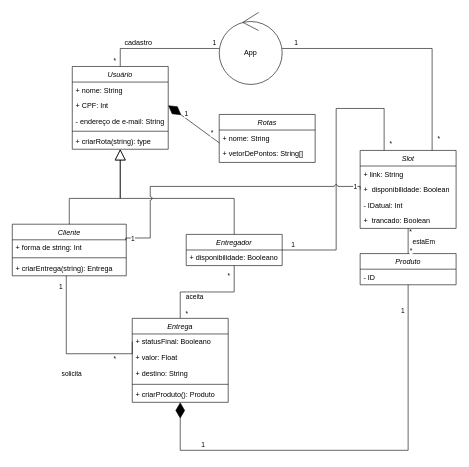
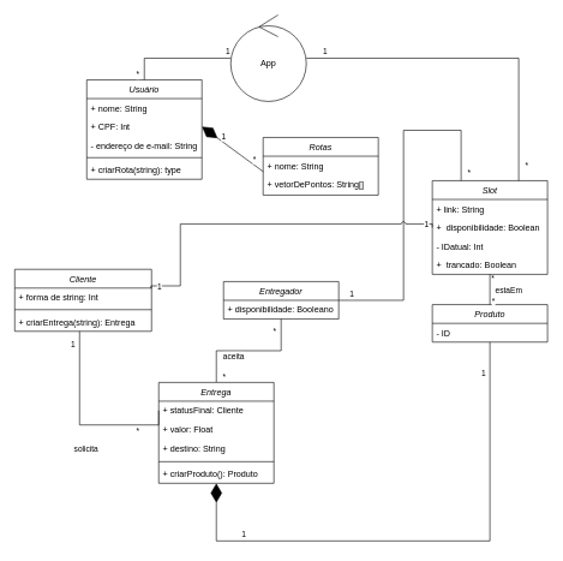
  <mxCell id="0" />
  <mxCell id="1" parent="0" />
  <mxCell id="2" value="Usuário" style="swimlane;fontStyle=2;align=center;verticalAlign=top;childLayout=stackLayout;horizontal=1;startSize=26;horizontalStack=0;resizeParent=1;resizeLast=0;collapsible=1;marginBottom=0;rounded=0;shadow=0;strokeWidth=1;" parent="1" vertex="1"><mxGeometry x="120" y="110" width="160" height="138" as="geometry"><mxRectangle x="230" y="140" width="160" height="26" as="alternateBounds" /></mxGeometry></mxCell>
  <mxCell id="3" value="+ nome: String" style="text;align=left;verticalAlign=top;spacingLeft=4;spacingRight=4;overflow=hidden;rotatable=0;points=[[0,0.5],[1,0.5]];portConstraint=eastwest;" parent="2" vertex="1"><mxGeometry y="26" width="160" height="26" as="geometry" /></mxCell>
  <mxCell id="4" value="+ CPF: Int" style="text;align=left;verticalAlign=top;spacingLeft=4;spacingRight=4;overflow=hidden;rotatable=0;points=[[0,0.5],[1,0.5]];portConstraint=eastwest;rounded=0;shadow=0;html=0;" parent="2" vertex="1"><mxGeometry y="52" width="160" height="26" as="geometry" /></mxCell>
  <mxCell id="5" value="- endereço de e-mail: String" style="text;align=left;verticalAlign=top;spacingLeft=4;spacingRight=4;overflow=hidden;rotatable=0;points=[[0,0.5],[1,0.5]];portConstraint=eastwest;rounded=0;shadow=0;html=0;" parent="2" vertex="1"><mxGeometry y="78" width="160" height="26" as="geometry" /></mxCell>
  <mxCell id="6" value="" style="line;strokeWidth=1;fillColor=none;align=left;verticalAlign=middle;spacingTop=-1;spacingLeft=3;spacingRight=3;rotatable=0;labelPosition=right;points=[];portConstraint=eastwest;" parent="2" vertex="1"><mxGeometry y="104" width="160" height="8" as="geometry" /></mxCell>
  <mxCell id="7" value="+ criarRota(string): type" style="text;strokeColor=none;fillColor=none;align=left;verticalAlign=top;spacingLeft=4;spacingRight=4;overflow=hidden;rotatable=0;points=[[0,0.5],[1,0.5]];portConstraint=eastwest;" parent="2" vertex="1"><mxGeometry y="112" width="160" height="26" as="geometry" /></mxCell>
  <mxCell id="8" style="edgeStyle=orthogonalEdgeStyle;rounded=0;orthogonalLoop=1;jettySize=auto;html=1;entryX=0;entryY=0.5;entryDx=0;entryDy=0;startArrow=none;startFill=0;endArrow=none;endFill=0;" parent="1" source="12" target="43" edge="1"><mxGeometry relative="1" as="geometry"><Array as="points"><mxPoint x="110" y="589" /></Array></mxGeometry></mxCell>
  <mxCell id="9" value="1" style="edgeLabel;html=1;align=center;verticalAlign=middle;resizable=0;points=[];" parent="8" vertex="1" connectable="0"><mxGeometry x="-0.861" y="1" relative="1" as="geometry"><mxPoint x="-11" y="-1" as="offset" /></mxGeometry></mxCell>
  <mxCell id="10" value="*" style="edgeLabel;html=1;align=center;verticalAlign=middle;resizable=0;points=[];" parent="8" vertex="1" connectable="0"><mxGeometry x="0.894" y="2" relative="1" as="geometry"><mxPoint x="-28" y="14" as="offset" /></mxGeometry></mxCell>
  <mxCell id="11" value="solicita" style="edgeLabel;html=1;align=center;verticalAlign=middle;resizable=0;points=[];" parent="8" vertex="1" connectable="0"><mxGeometry x="-0.901" y="-1" relative="1" as="geometry"><mxPoint x="9" y="149" as="offset" /></mxGeometry></mxCell>
  <mxCell id="12" value="Cliente" style="swimlane;fontStyle=2;align=center;verticalAlign=top;childLayout=stackLayout;horizontal=1;startSize=26;horizontalStack=0;resizeParent=1;resizeLast=0;collapsible=1;marginBottom=0;rounded=0;shadow=0;strokeWidth=1;" parent="1" vertex="1"><mxGeometry y="373" width="190" height="86" as="geometry" x="20"><mxRectangle x="230" y="140" width="160" height="26" as="alternateBounds" /></mxGeometry></mxCell>
  <mxCell id="13" value="+ forma de string: Int" style="text;align=left;verticalAlign=top;spacingLeft=4;spacingRight=4;overflow=hidden;rotatable=0;points=[[0,0.5],[1,0.5]];portConstraint=eastwest;rounded=0;shadow=0;html=0;" parent="12" vertex="1"><mxGeometry y="26" width="190" height="26" as="geometry" /></mxCell>
  <mxCell id="14" value="" style="line;strokeWidth=1;fillColor=none;align=left;verticalAlign=middle;spacingTop=-1;spacingLeft=3;spacingRight=3;rotatable=0;labelPosition=right;points=[];portConstraint=eastwest;" parent="12" vertex="1"><mxGeometry y="52" width="190" height="8" as="geometry" /></mxCell>
  <mxCell id="15" value="+ criarEntrega(string): Entrega" style="text;strokeColor=none;fillColor=none;align=left;verticalAlign=top;spacingLeft=4;spacingRight=4;overflow=hidden;rotatable=0;points=[[0,0.5],[1,0.5]];portConstraint=eastwest;" parent="12" vertex="1"><mxGeometry y="60" width="190" height="26" as="geometry" /></mxCell>
  <mxCell id="16" style="edgeStyle=orthogonalEdgeStyle;rounded=0;orthogonalLoop=1;jettySize=auto;html=1;startArrow=none;startFill=0;endArrow=none;endFill=0;" parent="1" source="20" target="42" edge="1"><mxGeometry relative="1" as="geometry" /></mxCell>
  <mxCell id="17" value="*" style="edgeLabel;html=1;align=center;verticalAlign=middle;resizable=0;points=[];" parent="16" vertex="1" connectable="0"><mxGeometry x="0.784" y="3" relative="1" as="geometry"><mxPoint x="7" y="11" as="offset" /></mxGeometry></mxCell>
  <mxCell id="18" value="*" style="edgeLabel;html=1;align=center;verticalAlign=middle;resizable=0;points=[];" parent="16" vertex="1" connectable="0"><mxGeometry x="-0.81" relative="1" as="geometry"><mxPoint x="-10" as="offset" /></mxGeometry></mxCell>
  <mxCell id="19" value="aceita" style="edgeLabel;html=1;align=center;verticalAlign=middle;resizable=0;points=[];" parent="16" vertex="1" connectable="0"><mxGeometry x="-0.627" y="2" relative="1" as="geometry"><mxPoint x="-69" y="18" as="offset" /></mxGeometry></mxCell>
  <mxCell id="20" value="Entregador" style="swimlane;fontStyle=2;align=center;verticalAlign=top;childLayout=stackLayout;horizontal=1;startSize=26;horizontalStack=0;resizeParent=1;resizeLast=0;collapsible=1;marginBottom=0;rounded=0;shadow=0;strokeWidth=1;" parent="1" vertex="1"><mxGeometry x="310" y="390" width="160" height="52" as="geometry"><mxRectangle x="230" y="140" width="160" height="26" as="alternateBounds" /></mxGeometry></mxCell>
  <mxCell id="21" value="+ disponibilidade: Booleano" style="text;align=left;verticalAlign=top;spacingLeft=4;spacingRight=4;overflow=hidden;rotatable=0;points=[[0,0.5],[1,0.5]];portConstraint=eastwest;" parent="20" vertex="1"><mxGeometry y="26" width="160" height="26" as="geometry" /></mxCell>
- <mxCell id="22" value="" style="endArrow=block;endSize=16;endFill=0;html=1;rounded=0;exitX=0.5;exitY=0;exitDx=0;exitDy=0;entryX=0.5;entryY=1;entryDx=0;entryDy=0;" parent="1" source="20" target="2" edge="1"><mxGeometry width="160" relative="1" as="geometry"><mxPoint x="430" y="300" as="sourcePoint" /><mxPoint x="590" y="300" as="targetPoint" /><Array as="points"><mxPoint x="390" y="330" /><mxPoint x="200" y="330" /></Array></mxGeometry></mxCell>
- <mxCell id="23" value="" style="endArrow=block;endSize=16;endFill=0;html=1;rounded=0;entryX=0.5;entryY=1;entryDx=0;entryDy=0;exitX=0.5;exitY=0;exitDx=0;exitDy=0;" parent="1" source="12" target="2" edge="1"><mxGeometry width="160" relative="1" as="geometry"><mxPoint x="440" y="310" as="sourcePoint" /><mxPoint x="600" y="310" as="targetPoint" /><Array as="points"><mxPoint x="115" y="330" /><mxPoint x="200" y="330" /></Array></mxGeometry></mxCell>
  <mxCell id="24" value="Produto" style="swimlane;fontStyle=2;align=center;verticalAlign=top;childLayout=stackLayout;horizontal=1;startSize=26;horizontalStack=0;resizeParent=1;resizeLast=0;collapsible=1;marginBottom=0;rounded=0;shadow=0;strokeWidth=1;" parent="1" vertex="1"><mxGeometry x="600" y="422" width="160" height="52" as="geometry"><mxRectangle x="230" y="140" width="160" height="26" as="alternateBounds" /></mxGeometry></mxCell>
  <mxCell id="25" value="- ID" style="text;align=left;verticalAlign=top;spacingLeft=4;spacingRight=4;overflow=hidden;rotatable=0;points=[[0,0.5],[1,0.5]];portConstraint=eastwest;" parent="24" vertex="1"><mxGeometry y="26" width="160" height="26" as="geometry" /></mxCell>
  <mxCell id="26" style="edgeStyle=orthogonalEdgeStyle;rounded=0;orthogonalLoop=1;jettySize=auto;html=1;exitX=0.5;exitY=1;exitDx=0;exitDy=0;entryX=0.5;entryY=0;entryDx=0;entryDy=0;startArrow=none;startFill=0;endArrow=none;endFill=0;" parent="1" source="30" target="24" edge="1"><mxGeometry relative="1" as="geometry" /></mxCell>
  <mxCell id="27" value="estaEm" style="edgeLabel;html=1;align=center;verticalAlign=middle;resizable=0;points=[];" parent="26" vertex="1" connectable="0"><mxGeometry x="-0.162" y="-1" relative="1" as="geometry"><mxPoint x="26" y="4" as="offset" /></mxGeometry></mxCell>
  <mxCell id="28" value="*" style="edgeLabel;html=1;align=center;verticalAlign=middle;resizable=0;points=[];" parent="26" vertex="1" connectable="0"><mxGeometry x="-0.762" y="2" relative="1" as="geometry"><mxPoint x="1" as="offset" /></mxGeometry></mxCell>
  <mxCell id="29" value="*" style="edgeLabel;html=1;align=center;verticalAlign=middle;resizable=0;points=[];" parent="26" vertex="1" connectable="0"><mxGeometry x="0.714" y="1" relative="1" as="geometry"><mxPoint x="3" as="offset" /></mxGeometry></mxCell>
  <mxCell id="30" value="Slot" style="swimlane;fontStyle=2;align=center;verticalAlign=top;childLayout=stackLayout;horizontal=1;startSize=26;horizontalStack=0;resizeParent=1;resizeLast=0;collapsible=1;marginBottom=0;rounded=0;shadow=0;strokeWidth=1;" parent="1" vertex="1"><mxGeometry x="600" y="250" width="160" height="130" as="geometry"><mxRectangle x="230" y="140" width="160" height="26" as="alternateBounds" /></mxGeometry></mxCell>
  <mxCell id="31" value="+ link: String" style="text;align=left;verticalAlign=top;spacingLeft=4;spacingRight=4;overflow=hidden;rotatable=0;points=[[0,0.5],[1,0.5]];portConstraint=eastwest;" parent="30" vertex="1"><mxGeometry y="26" width="160" height="26" as="geometry" /></mxCell>
  <mxCell id="32" value="+  disponibilidade: Boolean" style="text;align=left;verticalAlign=top;spacingLeft=4;spacingRight=4;overflow=hidden;rotatable=0;points=[[0,0.5],[1,0.5]];portConstraint=eastwest;rounded=0;shadow=0;html=0;" parent="30" vertex="1"><mxGeometry y="52" width="160" height="26" as="geometry" /></mxCell>
  <mxCell id="33" value="- IDatual: Int " style="text;align=left;verticalAlign=top;spacingLeft=4;spacingRight=4;overflow=hidden;rotatable=0;points=[[0,0.5],[1,0.5]];portConstraint=eastwest;rounded=0;shadow=0;html=0;" parent="30" vertex="1"><mxGeometry y="78" width="160" height="26" as="geometry" /></mxCell>
  <mxCell id="34" value="+  trancado: Boolean" style="text;align=left;verticalAlign=top;spacingLeft=4;spacingRight=4;overflow=hidden;rotatable=0;points=[[0,0.5],[1,0.5]];portConstraint=eastwest;rounded=0;shadow=0;html=0;" vertex="1" parent="30"><mxGeometry y="104" width="160" height="26" as="geometry" /></mxCell>
  <mxCell id="35" style="edgeStyle=orthogonalEdgeStyle;rounded=0;orthogonalLoop=1;jettySize=auto;html=1;entryX=0.5;entryY=0;entryDx=0;entryDy=0;startArrow=none;startFill=0;endArrow=none;endFill=0;" parent="1" source="41" target="2" edge="1"><mxGeometry relative="1" as="geometry" /></mxCell>
  <mxCell id="36" value="*" style="edgeLabel;html=1;align=center;verticalAlign=middle;resizable=0;points=[];" parent="35" vertex="1" connectable="0"><mxGeometry x="0.893" y="1" relative="1" as="geometry"><mxPoint x="-11" as="offset" /></mxGeometry></mxCell>
  <mxCell id="37" value="1" style="edgeLabel;html=1;align=center;verticalAlign=middle;resizable=0;points=[];" parent="35" vertex="1" connectable="0"><mxGeometry x="-0.805" y="-1" relative="1" as="geometry"><mxPoint x="10" y="-9" as="offset" /></mxGeometry></mxCell>
  <mxCell id="38" style="edgeStyle=orthogonalEdgeStyle;rounded=0;orthogonalLoop=1;jettySize=auto;html=1;entryX=0.75;entryY=0;entryDx=0;entryDy=0;startArrow=none;startFill=0;endArrow=none;endFill=0;" parent="1" source="41" target="30" edge="1"><mxGeometry relative="1" as="geometry" /></mxCell>
  <mxCell id="39" value="1" style="edgeLabel;html=1;align=center;verticalAlign=middle;resizable=0;points=[];" parent="38" vertex="1" connectable="0"><mxGeometry x="-0.893" y="-3" relative="1" as="geometry"><mxPoint y="-13" as="offset" /></mxGeometry></mxCell>
  <mxCell id="40" value="*" style="edgeLabel;html=1;align=center;verticalAlign=middle;resizable=0;points=[];" parent="38" vertex="1" connectable="0"><mxGeometry x="0.907" relative="1" as="geometry"><mxPoint x="10" as="offset" /></mxGeometry></mxCell>
- <mxCell id="41" value="App" style="ellipse;shape=umlControl;whiteSpace=wrap;html=1;" parent="1" vertex="1"><mxGeometry x="365" y="20" width="105" height="120" as="geometry" /></mxCell>
+ <mxCell id="41" value="App" style="ellipse;shape=umlControl;whiteSpace=wrap;html=1;" parent="1" vertex="1"><mxGeometry x="320" y="20" width="105" height="120" as="geometry" /></mxCell>
  <mxCell id="42" value="Entrega" style="swimlane;fontStyle=2;align=center;verticalAlign=top;childLayout=stackLayout;horizontal=1;startSize=26;horizontalStack=0;resizeParent=1;resizeLast=0;collapsible=1;marginBottom=0;rounded=0;shadow=0;strokeWidth=1;" parent="1" vertex="1"><mxGeometry x="220" y="530" width="160" height="140" as="geometry"><mxRectangle x="230" y="140" width="160" height="26" as="alternateBounds" /></mxGeometry></mxCell>
- <mxCell id="43" value="+ statusFinal: Booleano" style="text;align=left;verticalAlign=top;spacingLeft=4;spacingRight=4;overflow=hidden;rotatable=0;points=[[0,0.5],[1,0.5]];portConstraint=eastwest;" parent="42" vertex="1"><mxGeometry y="26" width="160" height="26" as="geometry" /></mxCell>
+ <mxCell id="43" value="+ statusFinal: Cliente" style="text;align=left;verticalAlign=top;spacingLeft=4;spacingRight=4;overflow=hidden;rotatable=0;points=[[0,0.5],[1,0.5]];portConstraint=eastwest;" parent="42" vertex="1"><mxGeometry y="26" width="160" height="26" as="geometry" /></mxCell>
  <mxCell id="44" value="+ valor: Float" style="text;align=left;verticalAlign=top;spacingLeft=4;spacingRight=4;overflow=hidden;rotatable=0;points=[[0,0.5],[1,0.5]];portConstraint=eastwest;" parent="42" vertex="1"><mxGeometry y="52" width="160" height="26" as="geometry" /></mxCell>
  <mxCell id="45" value="+ destino: String" style="text;align=left;verticalAlign=top;spacingLeft=4;spacingRight=4;overflow=hidden;rotatable=0;points=[[0,0.5],[1,0.5]];portConstraint=eastwest;" parent="42" vertex="1"><mxGeometry y="78" width="160" height="28" as="geometry" /></mxCell>
  <mxCell id="46" value="" style="line;strokeWidth=1;fillColor=none;align=left;verticalAlign=middle;spacingTop=-1;spacingLeft=3;spacingRight=3;rotatable=0;labelPosition=right;points=[];portConstraint=eastwest;" parent="42" vertex="1"><mxGeometry y="106" width="160" height="8" as="geometry" /></mxCell>
  <mxCell id="47" value="+ criarProduto(): Produto" style="text;strokeColor=none;fillColor=none;align=left;verticalAlign=top;spacingLeft=4;spacingRight=4;overflow=hidden;rotatable=0;points=[[0,0.5],[1,0.5]];portConstraint=eastwest;" parent="42" vertex="1"><mxGeometry y="114" width="160" height="26" as="geometry" /></mxCell>
  <mxCell id="48" style="edgeStyle=orthogonalEdgeStyle;rounded=0;orthogonalLoop=1;jettySize=auto;html=1;exitX=1;exitY=0.5;exitDx=0;exitDy=0;startArrow=none;startFill=0;endArrow=none;endFill=0;" parent="1" source="20" edge="1"><mxGeometry relative="1" as="geometry"><mxPoint x="640" y="250" as="targetPoint" /><Array as="points"><mxPoint x="560" y="416" /><mxPoint x="560" y="180" /><mxPoint x="640" y="180" /></Array></mxGeometry></mxCell>
  <mxCell id="49" value="1" style="edgeLabel;html=1;align=center;verticalAlign=middle;resizable=0;points=[];" parent="48" vertex="1" connectable="0"><mxGeometry x="-0.93" relative="1" as="geometry"><mxPoint y="-9" as="offset" /></mxGeometry></mxCell>
  <mxCell id="50" value="*" style="edgeLabel;html=1;align=center;verticalAlign=middle;resizable=0;points=[];" parent="48" vertex="1" connectable="0"><mxGeometry x="0.948" y="2" relative="1" as="geometry"><mxPoint x="8" as="offset" /></mxGeometry></mxCell>
- <mxCell id="51" value="cadastro" style="text;html=1;align=center;verticalAlign=middle;resizable=0;points=[];autosize=1;strokeColor=none;fillColor=none;" parent="1" vertex="1"><mxGeometry x="200" y="60" width="60" height="20" as="geometry" /></mxCell>
  <mxCell id="52" value="Rotas" style="swimlane;fontStyle=2;align=center;verticalAlign=top;childLayout=stackLayout;horizontal=1;startSize=26;horizontalStack=0;resizeParent=1;resizeLast=0;collapsible=1;marginBottom=0;rounded=0;shadow=0;strokeWidth=1;" parent="1" vertex="1"><mxGeometry x="365" y="190" width="160" height="80" as="geometry"><mxRectangle x="230" y="140" width="160" height="26" as="alternateBounds" /></mxGeometry></mxCell>
  <mxCell id="53" value="+ nome: String" style="text;align=left;verticalAlign=top;spacingLeft=4;spacingRight=4;overflow=hidden;rotatable=0;points=[[0,0.5],[1,0.5]];portConstraint=eastwest;" parent="52" vertex="1"><mxGeometry y="26" width="160" height="26" as="geometry" /></mxCell>
  <mxCell id="54" value="+ vetorDePontos: String[]" style="text;align=left;verticalAlign=top;spacingLeft=4;spacingRight=4;overflow=hidden;rotatable=0;points=[[0,0.5],[1,0.5]];portConstraint=eastwest;rounded=0;shadow=0;html=0;" parent="52" vertex="1"><mxGeometry y="52" width="160" height="26" as="geometry" /></mxCell>
  <mxCell id="55" value="" style="endArrow=diamondThin;endFill=1;endSize=24;html=1;rounded=0;entryX=1;entryY=0.5;entryDx=0;entryDy=0;exitX=0.002;exitY=0.829;exitDx=0;exitDy=0;exitPerimeter=0;" parent="1" source="53" target="4" edge="1"><mxGeometry width="160" relative="1" as="geometry"><mxPoint x="350" y="250" as="sourcePoint" /><mxPoint x="510" y="250" as="targetPoint" /></mxGeometry></mxCell>
  <mxCell id="56" value="1" style="edgeLabel;html=1;align=center;verticalAlign=middle;resizable=0;points=[];" parent="55" vertex="1" connectable="0"><mxGeometry x="0.223" relative="1" as="geometry"><mxPoint x="-3" y="-11" as="offset" /></mxGeometry></mxCell>
  <mxCell id="57" value="*" style="edgeLabel;html=1;align=center;verticalAlign=middle;resizable=0;points=[];" parent="55" vertex="1" connectable="0"><mxGeometry x="-0.724" y="1" relative="1" as="geometry"><mxPoint y="-9" as="offset" /></mxGeometry></mxCell>
  <mxCell id="58" value="" style="endArrow=diamondThin;endFill=1;endSize=24;html=1;rounded=0;" parent="1" source="25" target="47" edge="1"><mxGeometry width="160" relative="1" as="geometry"><mxPoint x="680" y="660" as="sourcePoint" /><mxPoint x="280" y="663" as="targetPoint" /><Array as="points"><mxPoint x="680" y="750" /><mxPoint x="300" y="750" /><mxPoint x="300" y="670" /></Array></mxGeometry></mxCell>
  <mxCell id="59" value="1" style="edgeLabel;html=1;align=center;verticalAlign=middle;resizable=0;points=[];" parent="58" vertex="1" connectable="0"><mxGeometry x="0.68" y="-1" relative="1" as="geometry"><mxPoint x="-1" y="-9" as="offset" /></mxGeometry></mxCell>
  <mxCell id="60" value="1" style="edgeLabel;html=1;align=center;verticalAlign=middle;resizable=0;points=[];" parent="58" vertex="1" connectable="0"><mxGeometry x="-0.903" y="1" relative="1" as="geometry"><mxPoint x="-11" y="6" as="offset" /></mxGeometry></mxCell>
  <mxCell id="61" style="edgeStyle=orthogonalEdgeStyle;rounded=0;orthogonalLoop=1;jettySize=auto;html=1;exitX=0;exitY=0.5;exitDx=0;exitDy=0;entryX=0.997;entryY=0.018;entryDx=0;entryDy=0;endArrow=none;endFill=0;sketch=0;jumpStyle=arc;entryPerimeter=0;" parent="1" source="32" target="13" edge="1"><mxGeometry relative="1" as="geometry"><Array as="points"><mxPoint x="600" y="310" /><mxPoint x="250" y="310" /><mxPoint x="250" y="396" /></Array></mxGeometry></mxCell>
  <mxCell id="62" value="1" style="edgeLabel;html=1;align=center;verticalAlign=middle;resizable=0;points=[];" parent="61" vertex="1" connectable="0"><mxGeometry x="0.944" relative="1" as="geometry"><mxPoint as="offset" /></mxGeometry></mxCell>
  <mxCell id="63" value="1" style="edgeLabel;html=1;align=center;verticalAlign=middle;resizable=0;points=[];" parent="61" vertex="1" connectable="0"><mxGeometry x="-0.944" y="-1" relative="1" as="geometry"><mxPoint as="offset" /></mxGeometry></mxCell>
